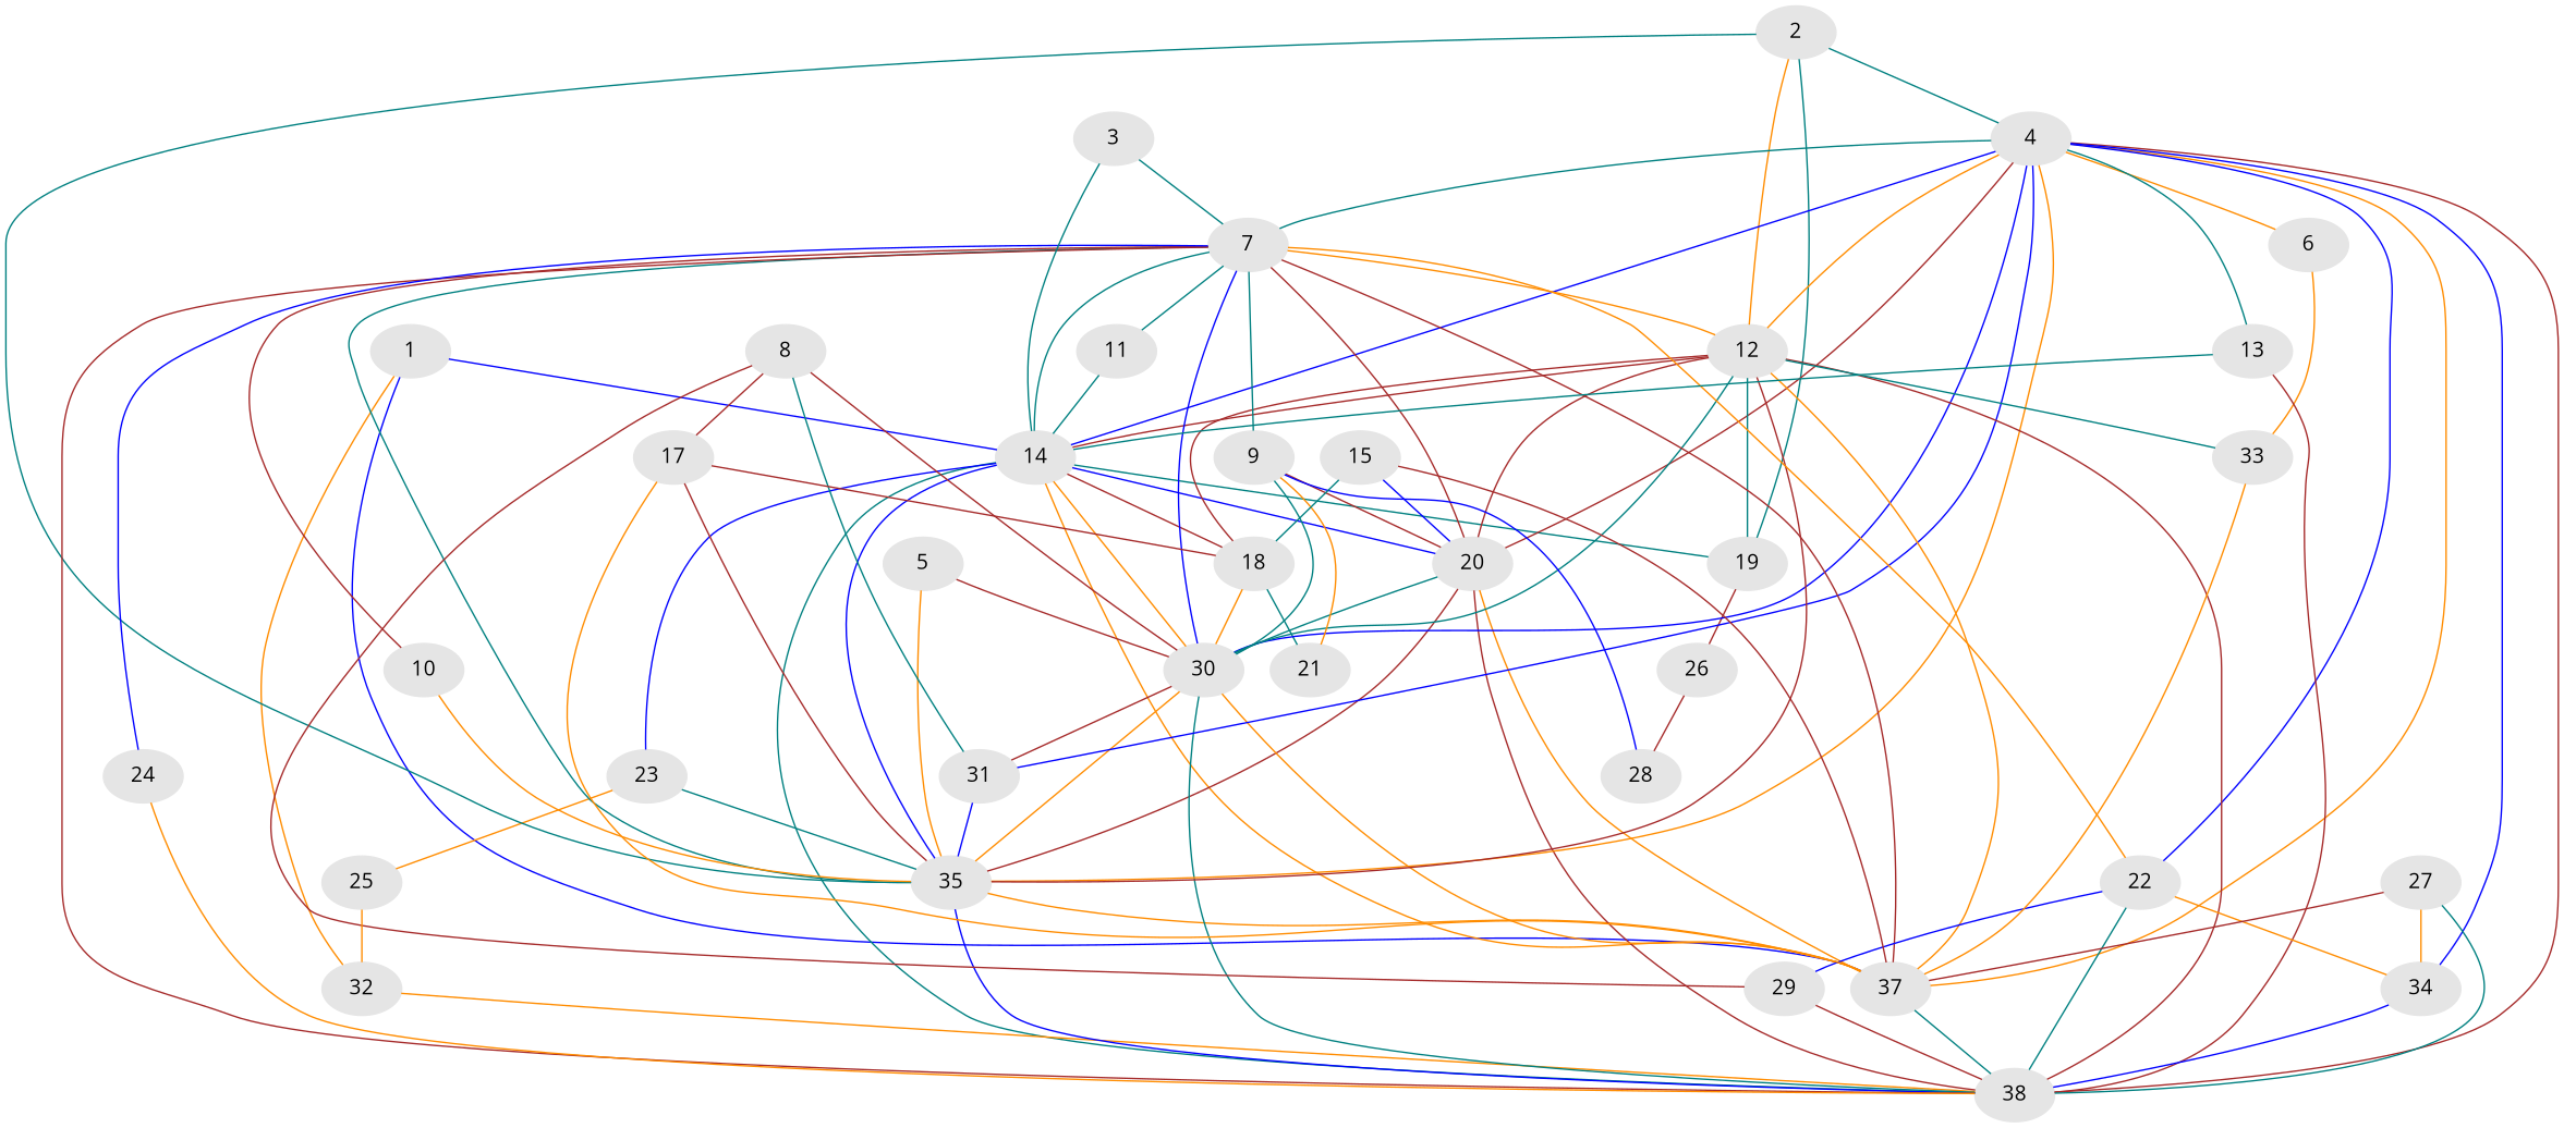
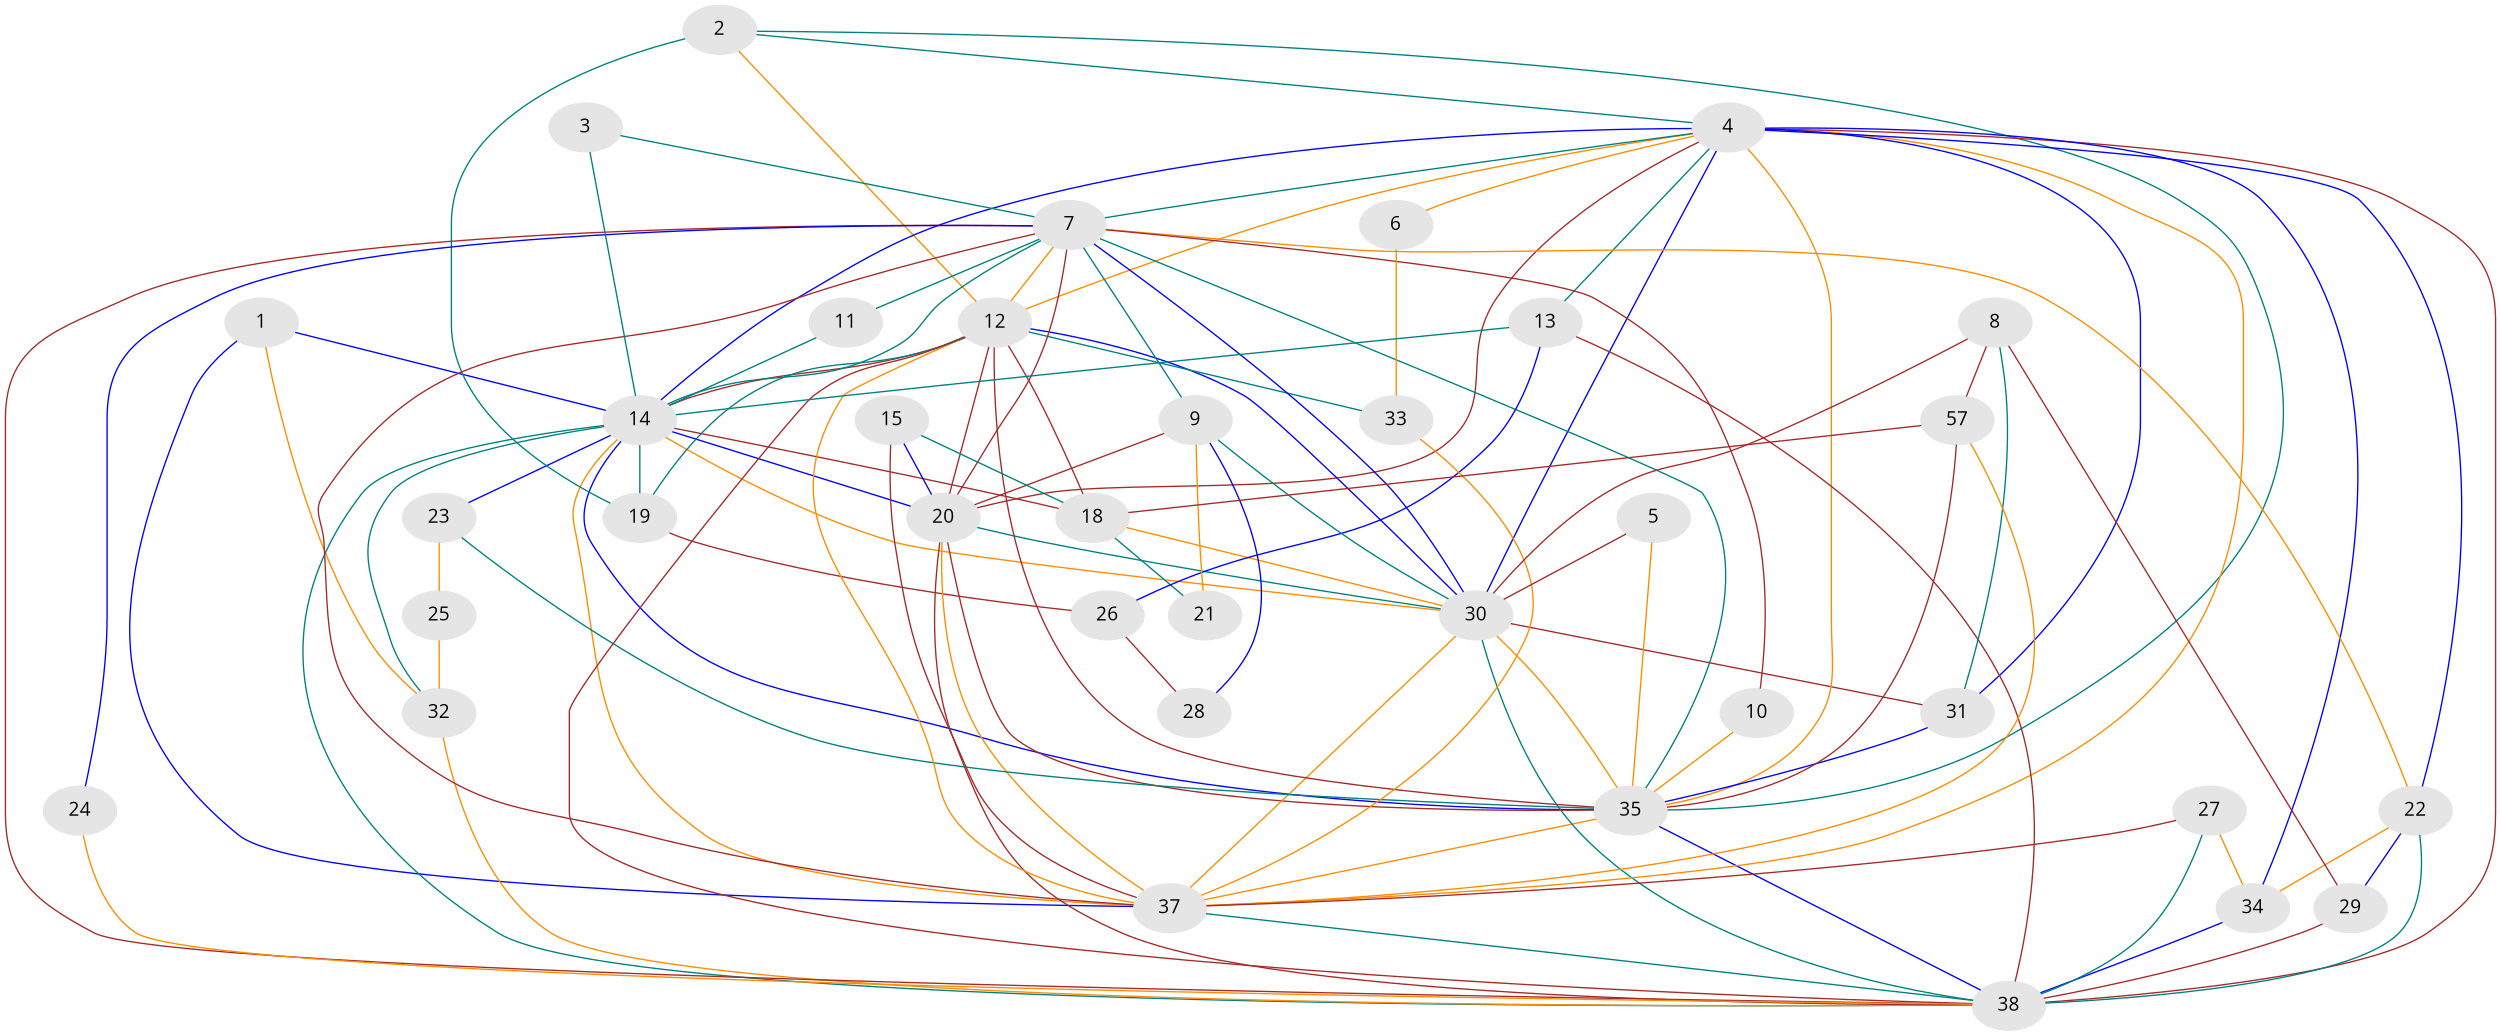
  graph {
    fontname="Open Sans"
    node [color=gray90 fontname="Open Sans" style=filled]
    edge [color=darkorange fontname="Open Sans" weight=1.0]
    1
    14
    32
    37
    19
    35
    20
    30
    38
    18
    23
    2
    4
    12
    7
    6
    13
    22
    31
    34
    33
    26
    3
    9
    10
    11
    24
    29
    5
    21
    28
    8
-   17
+   17 [label=57]
    25
    15
    27
    1 -- 14 [color=blue]
    1 -- 32
    1 -- 37 [color=blue]
+   14 -- 32 [color=teal]
    14 -- 37 [weight=2.0]
    14 -- 19 [color=teal]
    14 -- 35 [color=blue weight=2.0]
    14 -- 20 [color=blue weight=2.0]
    14 -- 30
    14 -- 38 [color=teal]
    14 -- 18 [color=brown]
    14 -- 23 [color=blue]
    32 -- 38
    37 -- 38 [color=teal]
    19 -- 26 [color=brown]
    35 -- 37
    35 -- 38 [color=blue]
    20 -- 37 [weight=2.0]
    20 -- 35 [color=brown weight=2.0]
    20 -- 30 [color=teal]
    20 -- 38 [color=brown]
    30 -- 37 [weight=2.0]
    30 -- 35
    30 -- 38 [color=teal]
    30 -- 31 [color=brown]
    18 -- 30
    18 -- 21 [color=teal weight=2.0]
    23 -- 35 [color=teal weight=2.0]
    23 -- 25
    2 -- 19 [color=teal weight=2.0]
    2 -- 35 [color=teal]
    2 -- 4 [color=teal]
    2 -- 12
    4 -- 14 [color=blue weight=2.0]
    4 -- 37 [weight=2.0]
    4 -- 35 [weight=3.0]
    4 -- 20 [color=brown weight=3.0]
    4 -- 30 [color=blue weight=4.0]
    4 -- 38 [color=brown weight=4.0]
    4 -- 12 [weight=2.0]
    4 -- 7 [color=teal weight=3.0]
    4 -- 6 [weight=2.0]
    4 -- 13 [color=teal]
    4 -- 22 [color=blue]
    4 -- 31 [color=blue]
    4 -- 34 [color=blue]
    12 -- 14 [color=brown weight=2.0]
    12 -- 37
    12 -- 19 [color=teal]
    12 -- 35 [color=brown]
    12 -- 20 [color=brown]
-   12 -- 30 [color=teal]
+   12 -- 30 [color=blue]
    12 -- 38 [color=brown]
    12 -- 18 [color=brown]
    12 -- 33 [color=teal]
    7 -- 14 [color=teal]
    7 -- 37 [color=brown weight=2.0]
    7 -- 35 [color=teal]
    7 -- 20 [color=brown weight=2.0]
    7 -- 30 [color=blue]
    7 -- 38 [color=brown]
    7 -- 12 [weight=2.0]
    7 -- 22
    7 -- 9 [color=teal]
    7 -- 10 [color=brown]
    7 -- 11 [color=teal]
    7 -- 24 [color=blue]
    6 -- 33
    13 -- 14 [color=teal]
    13 -- 38 [color=brown]
+   13 -- 26 [color=blue weight=2.0]
    22 -- 38 [color=teal]
    22 -- 34
    22 -- 29 [color=blue]
    31 -- 35 [color=blue]
    34 -- 38 [color=blue]
    33 -- 37
    26 -- 28 [color=brown]
    3 -- 14 [color=teal]
    3 -- 7 [color=teal]
    9 -- 20 [color=brown]
    9 -- 30 [color=teal]
    9 -- 21
    9 -- 28 [color=blue]
    10 -- 35
    11 -- 14 [color=teal]
    24 -- 38
    29 -- 38 [color=brown]
    5 -- 35
    5 -- 30 [color=brown]
    8 -- 30 [color=brown]
    8 -- 31 [color=teal]
    8 -- 29 [color=brown]
    8 -- 17 [color=brown]
    17 -- 37
    17 -- 35 [color=brown]
    17 -- 18 [color=brown]
    25 -- 32 [weight=2.0]
    15 -- 37 [color=brown]
    15 -- 20 [color=blue]
    15 -- 18 [color=teal]
    27 -- 37 [color=brown]
    27 -- 38 [color=teal]
    27 -- 34
  }
